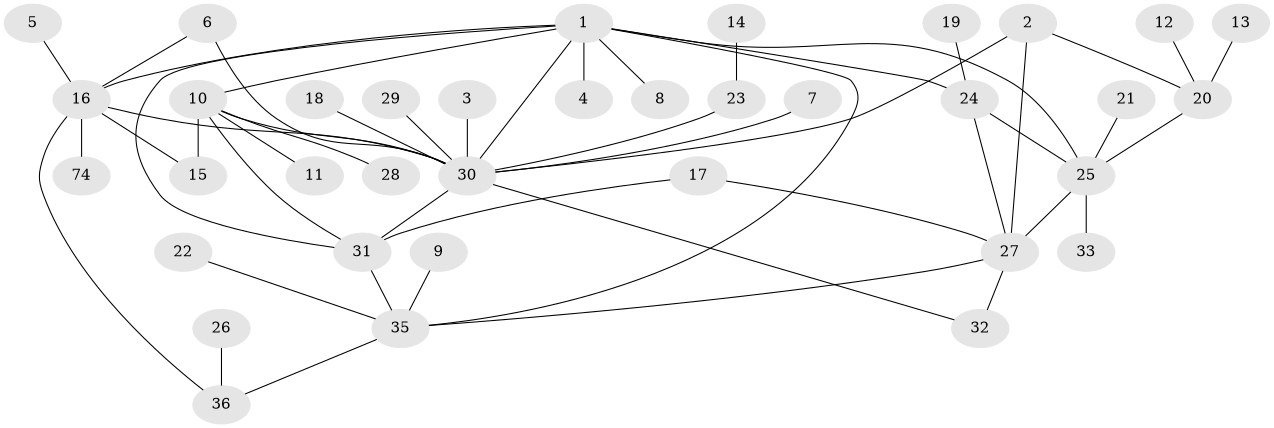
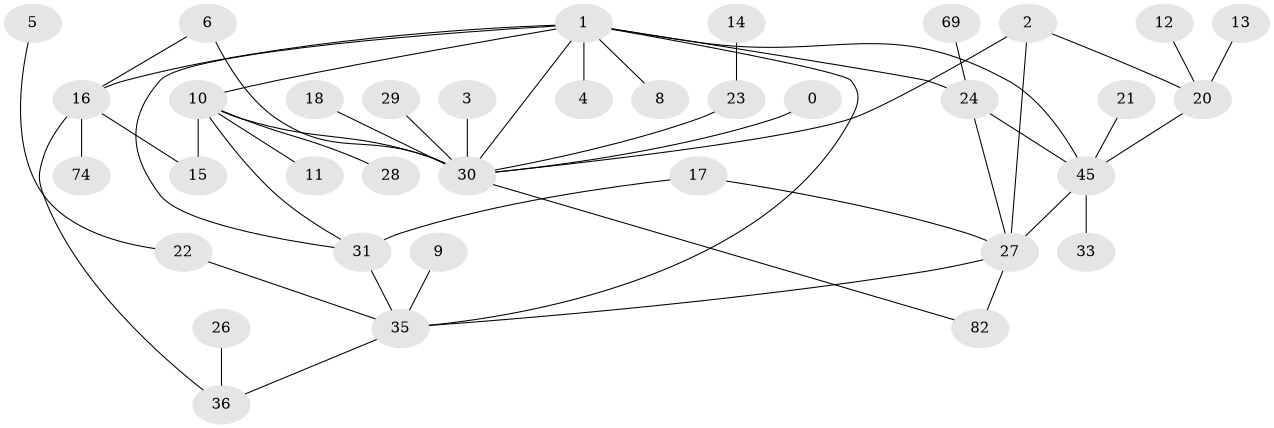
  graph {
    node [color=gray90 style=filled]
    edge [weight=1.0]
    1
    4
    8
    10
    16
    24
-   25
+   25 [label=45]
    30
    31
    35
    11
    15
    28
    n14 [label=74]
    36
    27
    33
-   32
+   32 [label=82]
    2
    20
    3
    5
    6
-   7
+   7 [label=0]
    9
    12
    13
    14
    23
    17
    18
-   19
+   19 [label=69]
    21
    22
    26
    29
    1 -- 4
    1 -- 8
    1 -- 10
    1 -- 16
    1 -- 24
    1 -- 25
    1 -- 30
    1 -- 31
    1 -- 35
    10 -- 30
    10 -- 31
    10 -- 11
    10 -- 15
    10 -- 28
-   16 -- 30
    16 -- 15
    16 -- n14
    16 -- 36
    24 -- 25
    24 -- 27
    25 -- 27
    25 -- 33
-   30 -- 31
    30 -- 32
    31 -- 35
    35 -- 36
    27 -- 35
    27 -- 32
    2 -- 30
    2 -- 27 [weight=2.0]
    2 -- 20
    20 -- 25
    3 -- 30
-   5 -- 16
+   5 -- 22
    6 -- 16
    6 -- 30
    7 -- 30
    9 -- 35
    12 -- 20
    13 -- 20
    14 -- 23
    23 -- 30
    17 -- 31
    17 -- 27
    18 -- 30
    19 -- 24
    21 -- 25
    22 -- 35
    26 -- 36
    29 -- 30
  }
